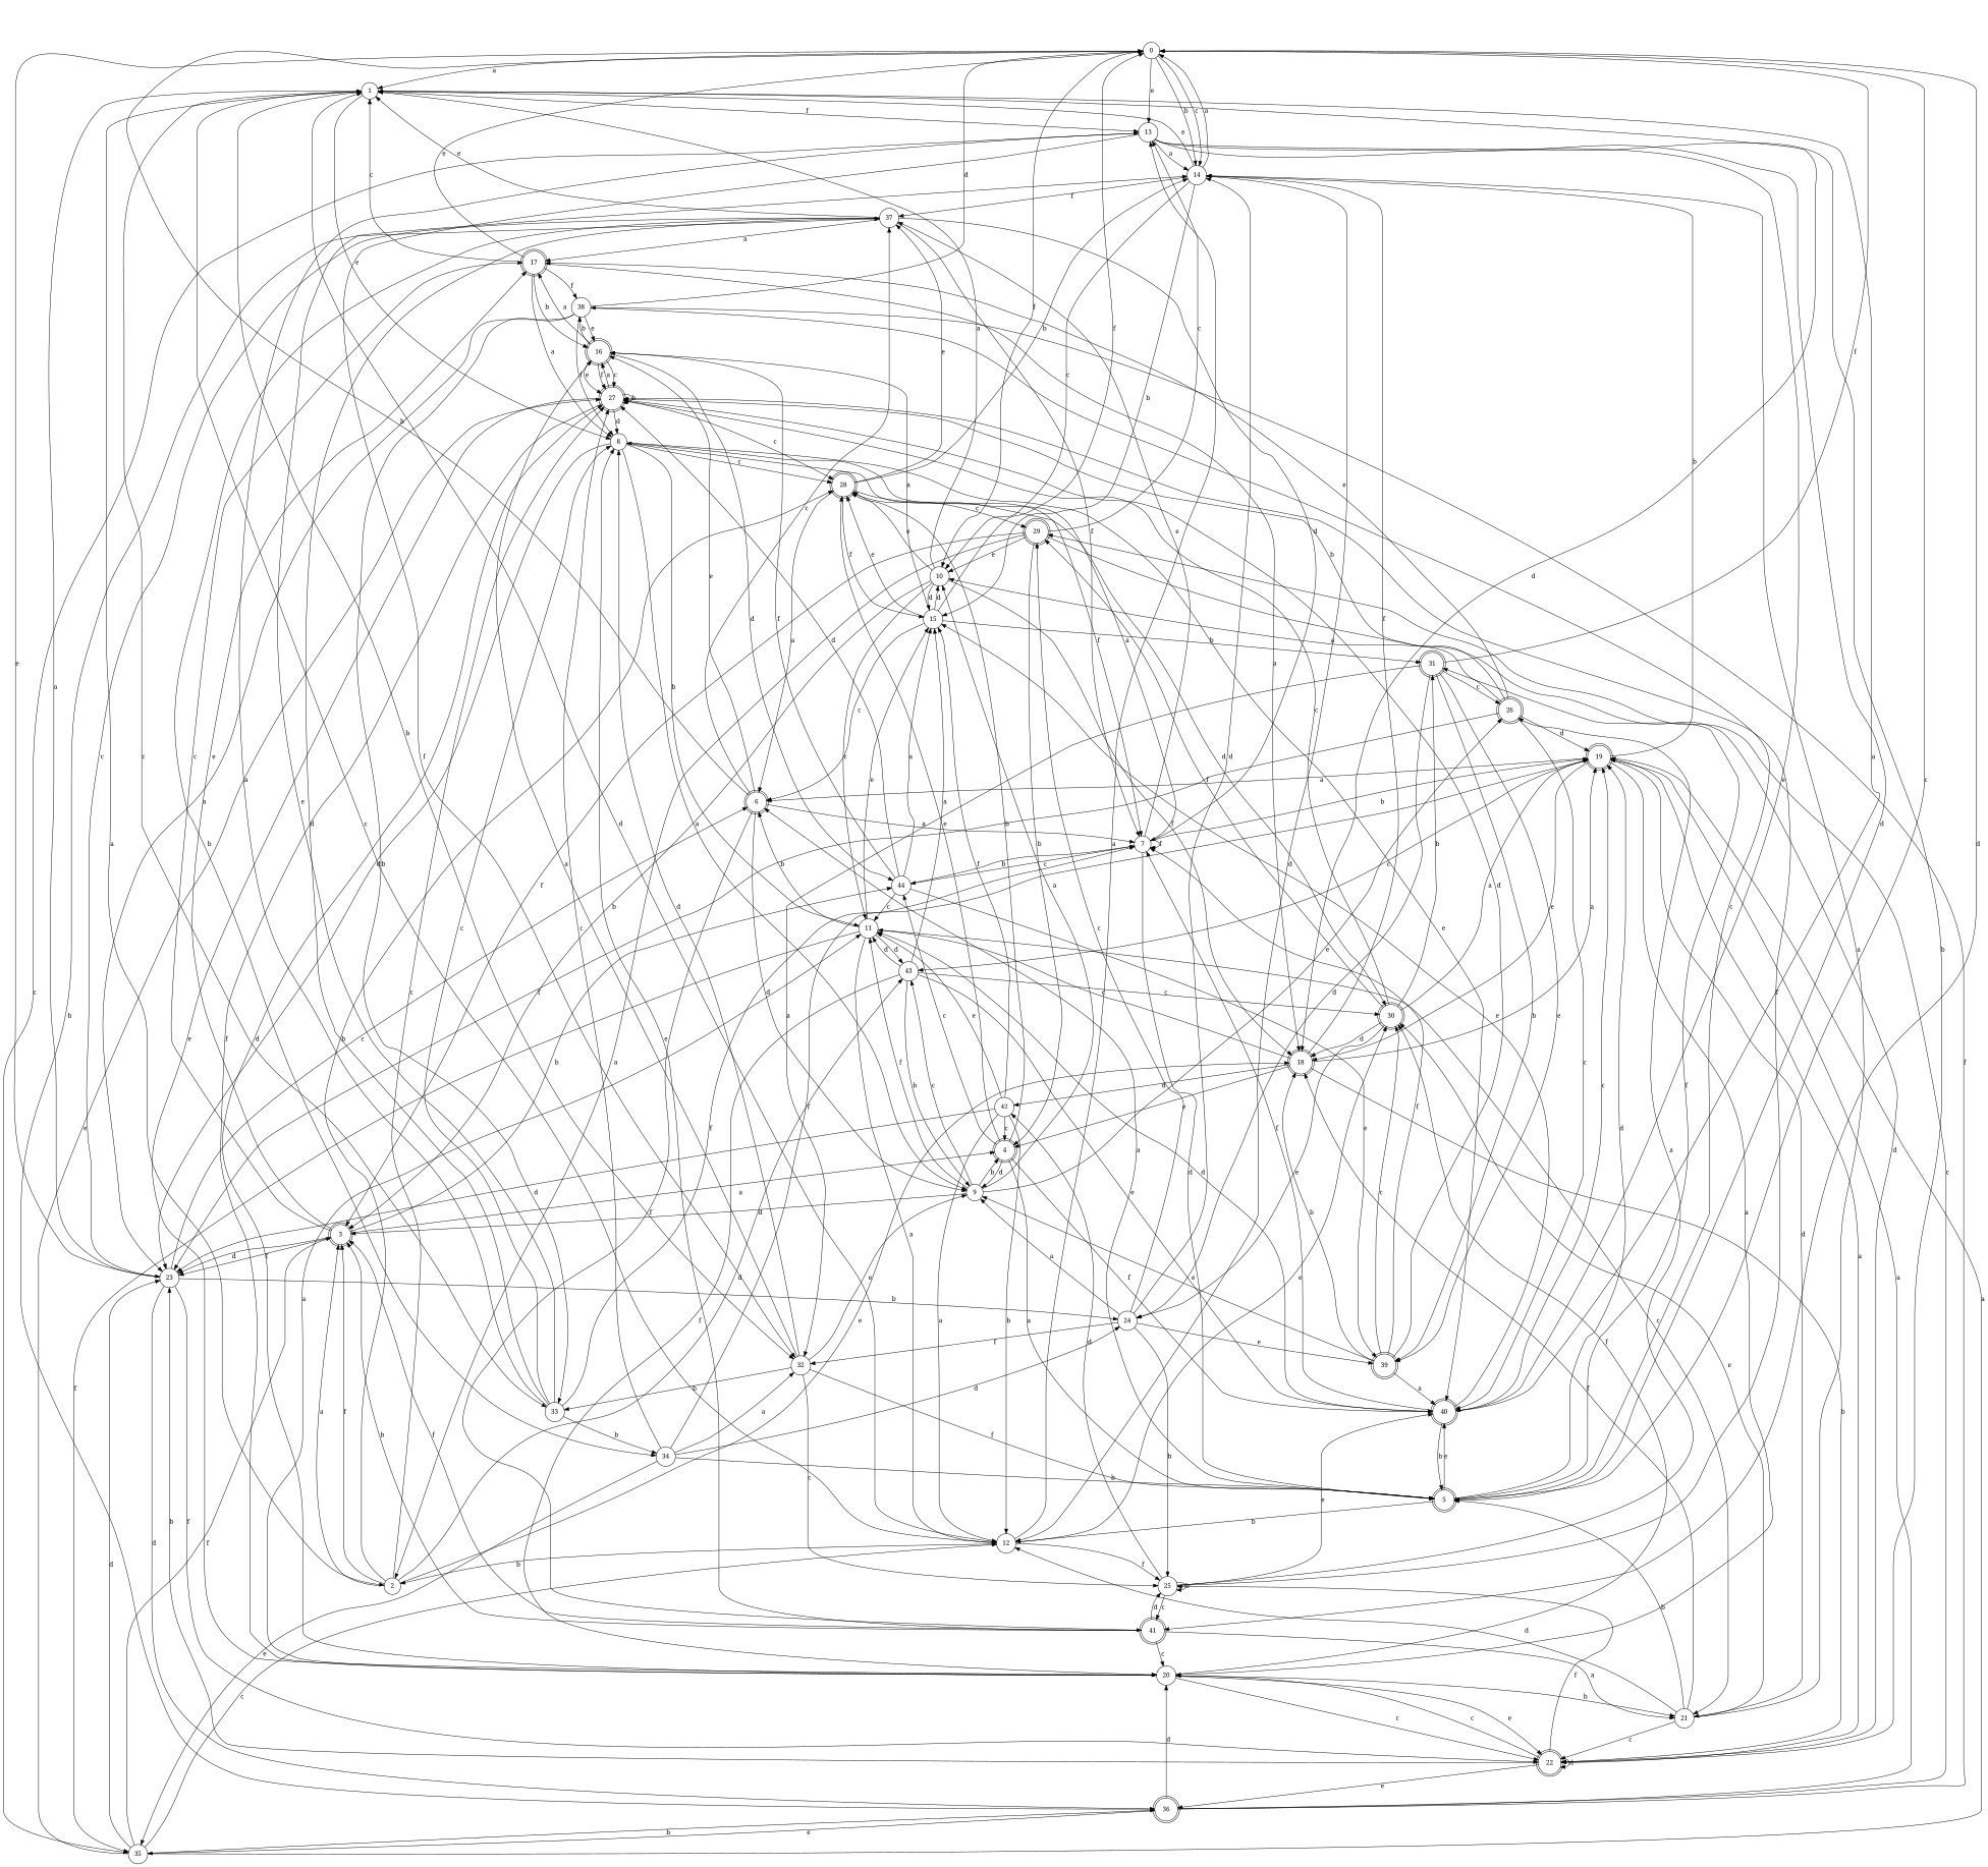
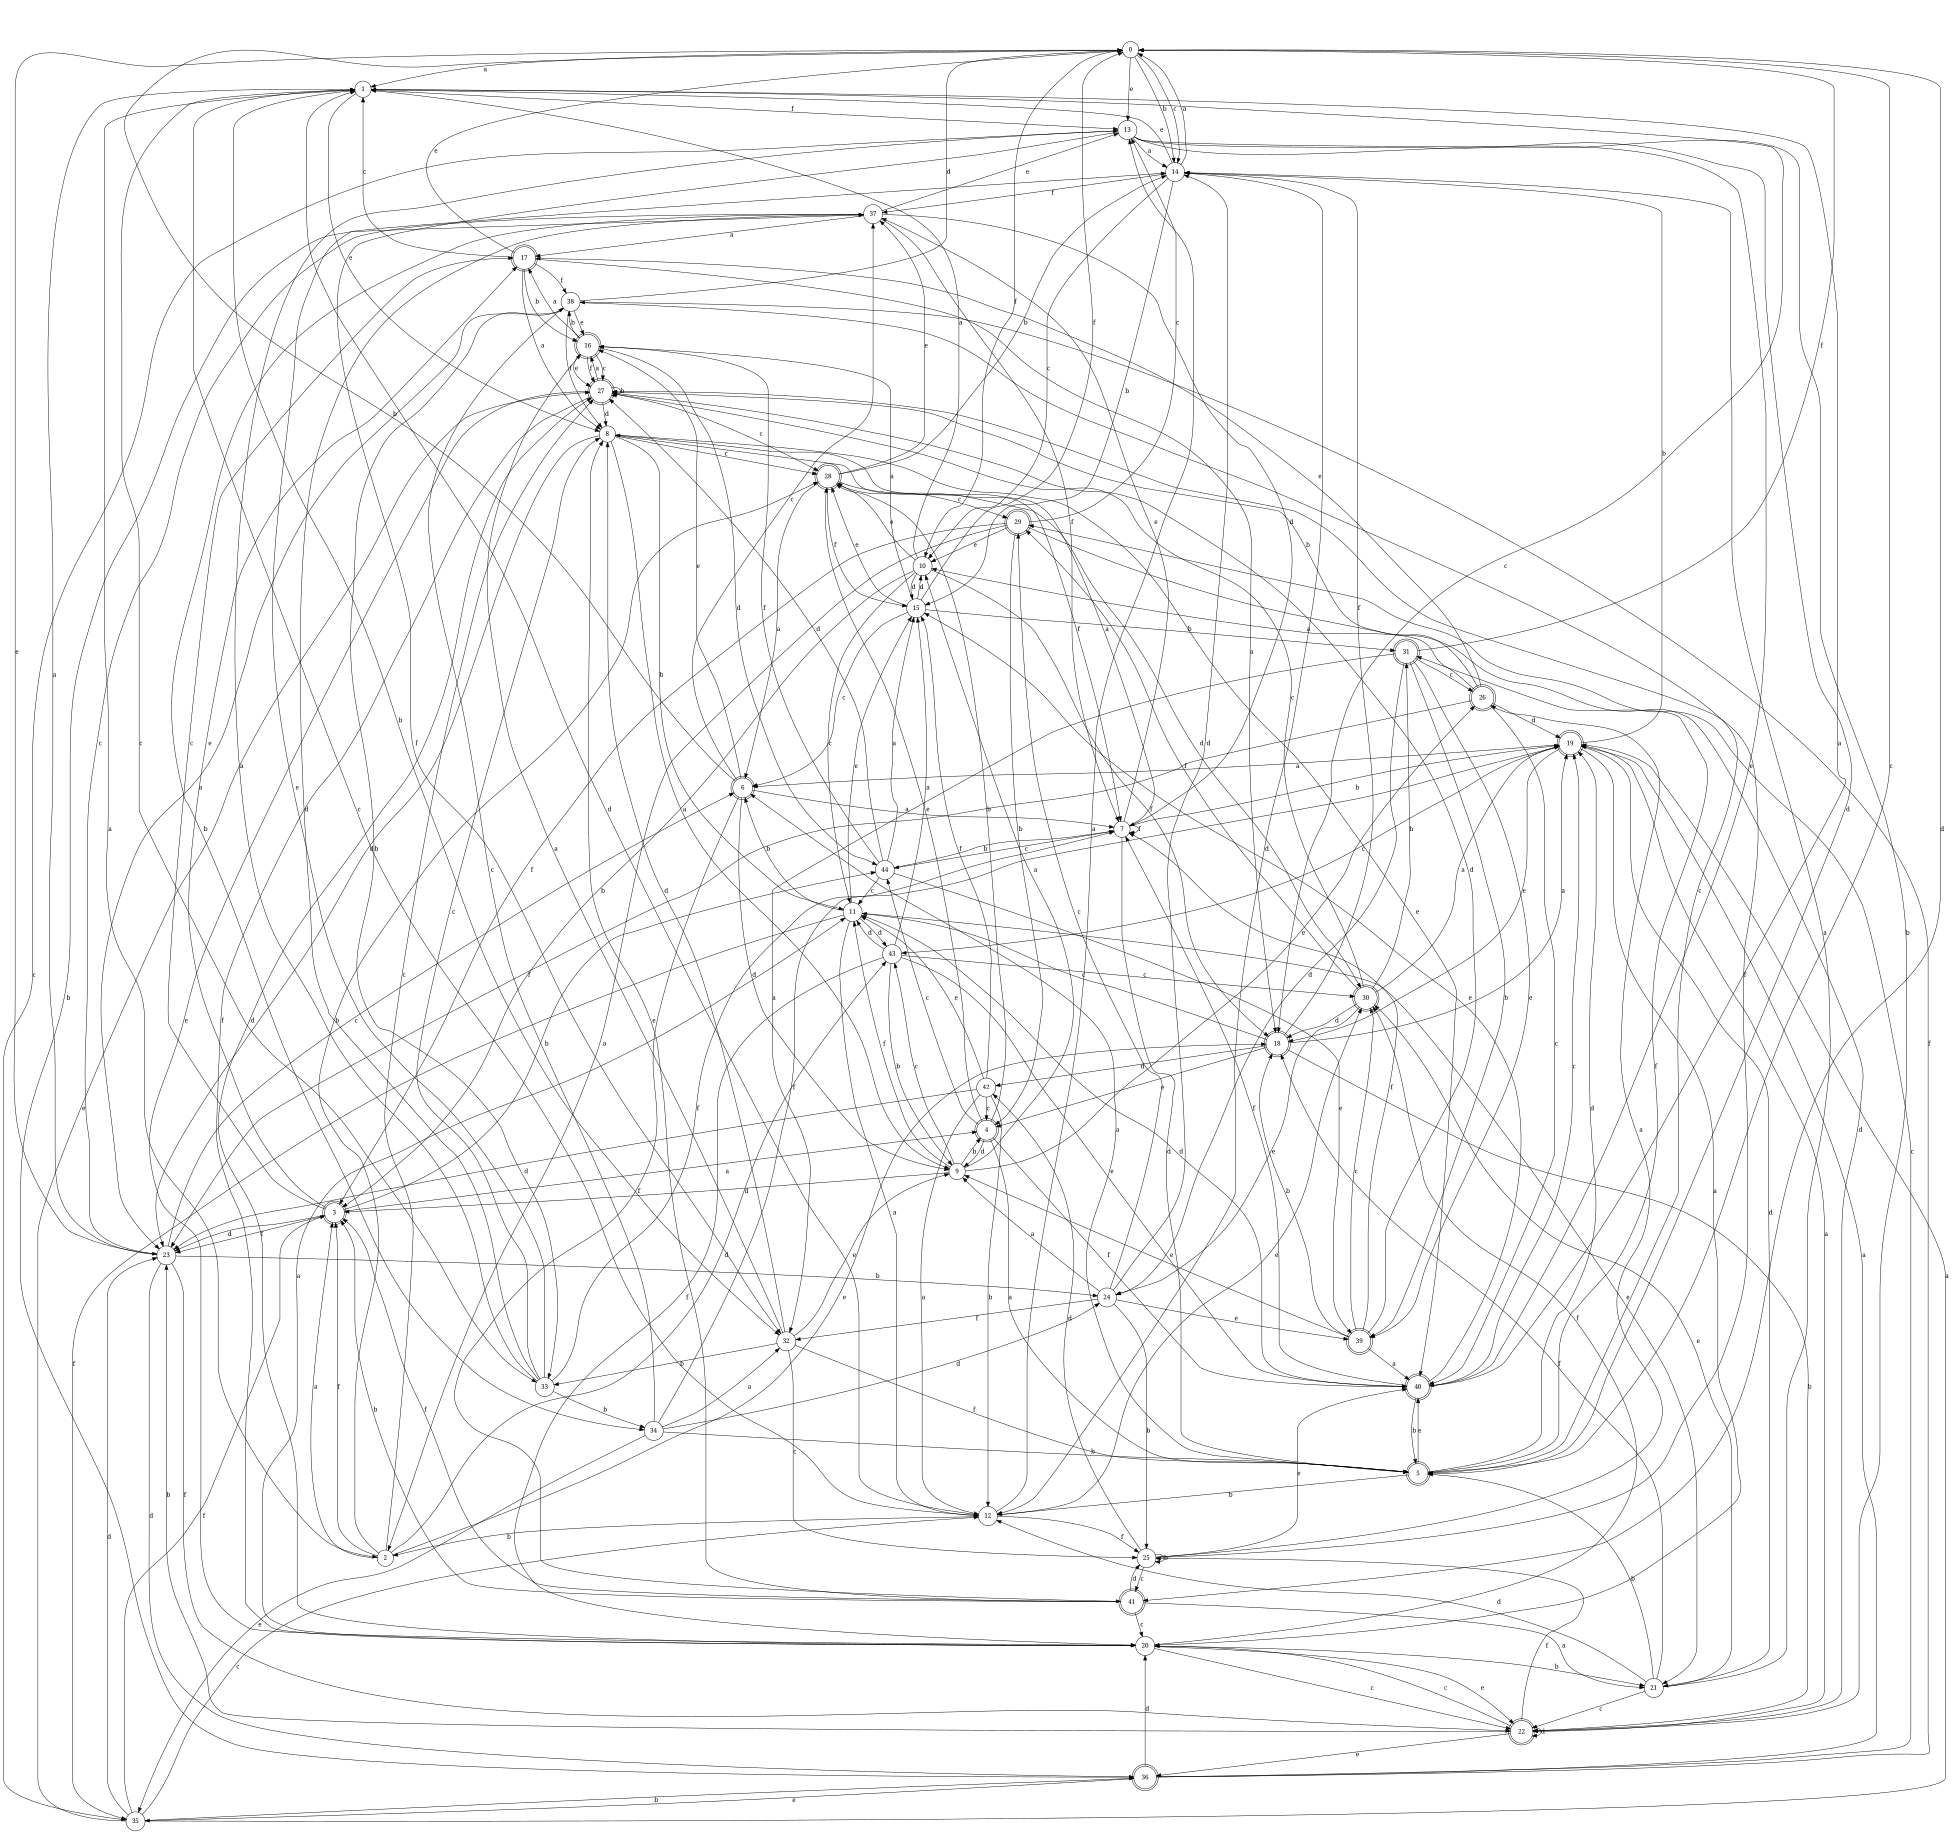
  digraph {
    fontname="Noto Serif"
    rankdir=TB
    node [color=black fillcolor=white fontname="Noto Serif" shape=circle style=filled]
    edge [fontname="Noto Serif"]
    n1 [label=0]
    n2 [label=1]
    n3 [label=10]
    n4 [label=13]
    n5 [label=14]
    n6 [label=41 shape=doublecircle style="rounded,filled"]
    n7 [label=2]
    n8 [label=8]
    n9 [label=18 shape=doublecircle style="rounded,filled"]
    n10 [label=32]
    n11 [label=33]
    n12 [label=3 shape=doublecircle style="rounded,filled"]
    n13 [label=28 shape=doublecircle style="rounded,filled"]
    n14 [label=11]
    n15 [label=15]
    n16 [label=5 shape=doublecircle style="rounded,filled"]
    n17 [label=40 shape=doublecircle style="rounded,filled"]
    n18 [label=35]
    n19 [label=22 shape=doublecircle style="rounded,filled"]
    n20 [label=12]
    n21 [label=37]
    n22 [label=21]
    n23 [label=25]
    n24 [label=20]
    n25 [label=27 shape=doublecircle style="rounded,filled"]
    n26 [label=43]
    n27 [label=23]
    n28 [label=9]
    n29 [label=7]
    n30 [label=4 shape=doublecircle style="rounded,filled"]
    n31 [label=19 shape=doublecircle style="rounded,filled"]
    n32 [label=42]
    n33 [label=16 shape=doublecircle style="rounded,filled"]
    n34 [label=34]
    n35 [label=17 shape=doublecircle style="rounded,filled"]
    n36 [label=44]
    n37 [label=6 shape=doublecircle style="rounded,filled"]
    n38 [label=30 shape=doublecircle style="rounded,filled"]
    n39 [label=29 shape=doublecircle style="rounded,filled"]
    n40 [label=38]
    n41 [label=36 shape=doublecircle style="rounded,filled"]
    n42 [label=24]
    n43 [label=39 shape=doublecircle style="rounded,filled"]
    n44 [label=31 shape=doublecircle style="rounded,filled"]
    n45 [label=26 shape=doublecircle style="rounded,filled"]
    n1 -> n2 [label=a]
    n1 -> n3 [label=f]
    n1 -> n4 [label=e]
    n1 -> n5 [label=b]
    n1 -> n5 [label=c]
    n1 -> n6 [label=d]
    n2 -> n4 [label=f]
    n2 -> n7 [label=a]
    n2 -> n8 [label=e]
-   n2 -> n9 [label=d]
+   n2 -> n9 [label=c]
    n2 -> n10 [label=b]
    n2 -> n11 [label=c]
    n3 -> n2 [label=a]
    n3 -> n9 [label=f]
    n3 -> n12 [label=b]
    n3 -> n13 [label=e]
    n3 -> n14 [label=c]
    n3 -> n15 [label=d]
    n4 -> n5 [label=a]
    n4 -> n10 [label=f]
    n4 -> n16 [label=d]
    n4 -> n17 [label=e]
    n4 -> n18 [label=c]
    n4 -> n19 [label=b]
    n5 -> n1 [label=a]
    n5 -> n2 [label=e]
    n5 -> n3 [label=c]
    n5 -> n15 [label=b]
    n5 -> n20 [label=d]
    n5 -> n21 [label=f]
    n6 -> n8 [label=e]
    n6 -> n12 [label=b]
    n6 -> n12 [label=f]
    n6 -> n22 [label=a]
    n6 -> n23 [label=d]
    n6 -> n24 [label=c]
    n7 -> n9 [label=e]
    n7 -> n12 [label=a]
    n7 -> n12 [label=f]
    n7 -> n13 [label=b]
    n7 -> n25 [label=c]
    n7 -> n26 [label=d]
    n8 -> n13 [label=c]
    n8 -> n14 [label=b]
    n8 -> n17 [label=e]
    n8 -> n27 [label=d]
    n8 -> n28 [label=a]
    n8 -> n29 [label=f]
    n9 -> n5 [label=f]
    n9 -> n14 [label=c]
    n9 -> n19 [label=b]
    n9 -> n30 [label=e]
    n9 -> n31 [label=a]
    n9 -> n32 [label=d]
    n10 -> n8 [label=d]
    n10 -> n11 [label=b]
    n10 -> n16 [label=f]
    n10 -> n23 [label=c]
    n10 -> n28 [label=e]
    n10 -> n33 [label=a]
    n11 -> n4 [label=a]
    n11 -> n5 [label=e]
    n11 -> n8 [label=c]
    n11 -> n21 [label=d]
    n11 -> n29 [label=f]
    n11 -> n34 [label=b]
    n12 -> n27 [label=d]
    n12 -> n27 [label=f]
    n12 -> n30 [label=a]
    n12 -> n35 [label=c]
    n12 -> n35 [label=e]
    n12 -> n36 [label=b]
    n13 -> n5 [label=b]
    n13 -> n15 [label=f]
    n13 -> n21 [label=e]
    n13 -> n37 [label=a]
    n13 -> n38 [label=d]
    n13 -> n39 [label=c]
    n14 -> n15 [label=e]
    n14 -> n18 [label=f]
    n14 -> n20 [label=a]
-   n14 -> n22 [label=c]
+   n14 -> n22 [label=e]
    n14 -> n26 [label=d]
    n14 -> n37 [label=b]
    n15 -> n1 [label=f]
    n15 -> n3 [label=d]
    n15 -> n13 [label=e]
    n15 -> n33 [label=a]
    n15 -> n37 [label=c]
    n15 -> n44 [label=b]
    n16 -> n1 [label=c]
    n16 -> n17 [label=e]
    n16 -> n20 [label=b]
    n16 -> n31 [label=d]
    n16 -> n37 [label=a]
    n16 -> n44 [label=f]
    n17 -> n2 [label=a]
    n17 -> n14 [label=d]
    n17 -> n15 [label=e]
    n17 -> n16 [label=b]
    n17 -> n29 [label=f]
    n17 -> n31 [label=c]
    n18 -> n12 [label=f]
    n18 -> n20 [label=c]
    n18 -> n25 [label=e]
    n18 -> n27 [label=d]
    n18 -> n31 [label=a]
    n18 -> n41 [label=b]
    n19 -> n19 [label=d]
    n19 -> n23 [label=f]
    n19 -> n24 [label=c]
    n19 -> n27 [label=b]
    n19 -> n31 [label=a]
    n19 -> n41 [label=e]
    n20 -> n2 [label=c]
    n20 -> n2 [label=d]
    n20 -> n4 [label=a]
    n20 -> n7 [label=b]
    n20 -> n23 [label=f]
    n20 -> n38 [label=e]
-   n21 -> n2 [label=e]
+   n21 -> n4 [label=e]
    n21 -> n27 [label=c]
    n21 -> n29 [label=d]
    n21 -> n29 [label=f]
    n21 -> n34 [label=b]
    n21 -> n35 [label=a]
    n22 -> n5 [label=a]
    n22 -> n9 [label=f]
    n22 -> n16 [label=b]
    n22 -> n19 [label=c]
    n22 -> n20 [label=d]
    n22 -> n38 [label=e]
    n23 -> n6 [label=c]
    n23 -> n17 [label=e]
    n23 -> n23 [label=b]
    n23 -> n25 [label=f]
    n23 -> n32 [label=d]
    n23 -> n45 [label=a]
    n24 -> n14 [label=a]
    n24 -> n19 [label=c]
    n24 -> n19 [label=e]
    n24 -> n22 [label=b]
    n24 -> n25 [label=d]
    n24 -> n38 [label=f]
    n25 -> n8 [label=d]
    n25 -> n13 [label=c]
    n25 -> n24 [label=e]
    n25 -> n24 [label=f]
    n25 -> n25 [label=b]
    n25 -> n33 [label=a]
    n26 -> n14 [label=d]
    n26 -> n15 [label=a]
    n26 -> n17 [label=e]
    n26 -> n24 [label=f]
    n26 -> n28 [label=b]
    n26 -> n38 [label=c]
    n27 -> n1 [label=e]
    n27 -> n2 [label=a]
    n27 -> n19 [label=f]
    n27 -> n37 [label=c]
    n27 -> n41 [label=d]
    n27 -> n42 [label=b]
    n28 -> n3 [label=a]
    n28 -> n12 [label=d]
    n28 -> n14 [label=f]
    n28 -> n26 [label=c]
    n28 -> n30 [label=b]
    n28 -> n45 [label=e]
    n29 -> n8 [label=a]
    n29 -> n16 [label=d]
    n29 -> n21 [label=e]
    n29 -> n29 [label=f]
    n29 -> n31 [label=b]
    n29 -> n36 [label=c]
    n30 -> n13 [label=b]
    n30 -> n13 [label=e]
    n30 -> n16 [label=a]
    n30 -> n17 [label=f]
    n30 -> n28 [label=d]
    n30 -> n36 [label=c]
    n31 -> n5 [label=b]
    n31 -> n9 [label=e]
    n31 -> n22 [label=d]
    n31 -> n24 [label=a]
    n31 -> n26 [label=c]
    n31 -> n37 [label=a]
    n32 -> n14 [label=e]
    n32 -> n15 [label=f]
    n32 -> n20 [label=a]
    n32 -> n20 [label=b]
    n32 -> n27 [label=d]
    n32 -> n30 [label=c]
    n33 -> n25 [label=c]
    n33 -> n25 [label=e]
    n33 -> n25 [label=f]
    n33 -> n35 [label=a]
    n33 -> n36 [label=d]
    n33 -> n40 [label=b]
    n34 -> n10 [label=a]
    n34 -> n16 [label=b]
    n34 -> n18 [label=e]
-   n34 -> n25 [label=c]
+   n34 -> n40 [label=c]
    n34 -> n31 [label=f]
    n34 -> n42 [label=d]
    n35 -> n1 [label=e]
    n35 -> n2 [label=c]
    n35 -> n8 [label=a]
    n35 -> n9 [label=a]
    n35 -> n33 [label=b]
    n35 -> n40 [label=f]
    n36 -> n14 [label=c]
    n36 -> n15 [label=a]
    n36 -> n25 [label=d]
    n36 -> n29 [label=b]
    n36 -> n33 [label=f]
    n36 -> n43 [label=e]
    n37 -> n1 [label=b]
    n37 -> n6 [label=f]
    n37 -> n21 [label=c]
    n37 -> n28 [label=d]
    n37 -> n29 [label=a]
    n37 -> n33 [label=e]
    n38 -> n9 [label=d]
    n38 -> n25 [label=c]
    n38 -> n31 [label=a]
    n38 -> n39 [label=f]
    n38 -> n42 [label=e]
    n38 -> n44 [label=b]
    n39 -> n3 [label=e]
    n39 -> n4 [label=c]
    n39 -> n7 [label=a]
    n39 -> n12 [label=f]
    n39 -> n19 [label=d]
    n39 -> n30 [label=b]
    n40 -> n1 [label=d]
    n40 -> n8 [label=f]
    n40 -> n11 [label=b]
    n40 -> n16 [label=c]
    n40 -> n27 [label=a]
    n40 -> n33 [label=e]
    n41 -> n18 [label=e]
    n41 -> n21 [label=b]
    n41 -> n24 [label=d]
    n41 -> n31 [label=a]
    n41 -> n39 [label=c]
    n41 -> n40 [label=f]
    n42 -> n5 [label=d]
    n42 -> n10 [label=f]
    n42 -> n23 [label=b]
    n42 -> n28 [label=a]
    n42 -> n39 [label=c]
    n42 -> n43 [label=e]
    n43 -> n9 [label=b]
    n43 -> n17 [label=a]
    n43 -> n25 [label=d]
    n43 -> n28 [label=e]
    n43 -> n29 [label=f]
    n43 -> n38 [label=c]
    n44 -> n1 [label=f]
    n44 -> n10 [label=a]
    n44 -> n42 [label=d]
    n44 -> n43 [label=b]
    n44 -> n43 [label=e]
    n44 -> n45 [label=c]
    n45 -> n3 [label=a]
    n45 -> n17 [label=c]
    n45 -> n25 [label=b]
    n45 -> n27 [label=f]
    n45 -> n31 [label=d]
    n45 -> n35 [label=e]
  }
